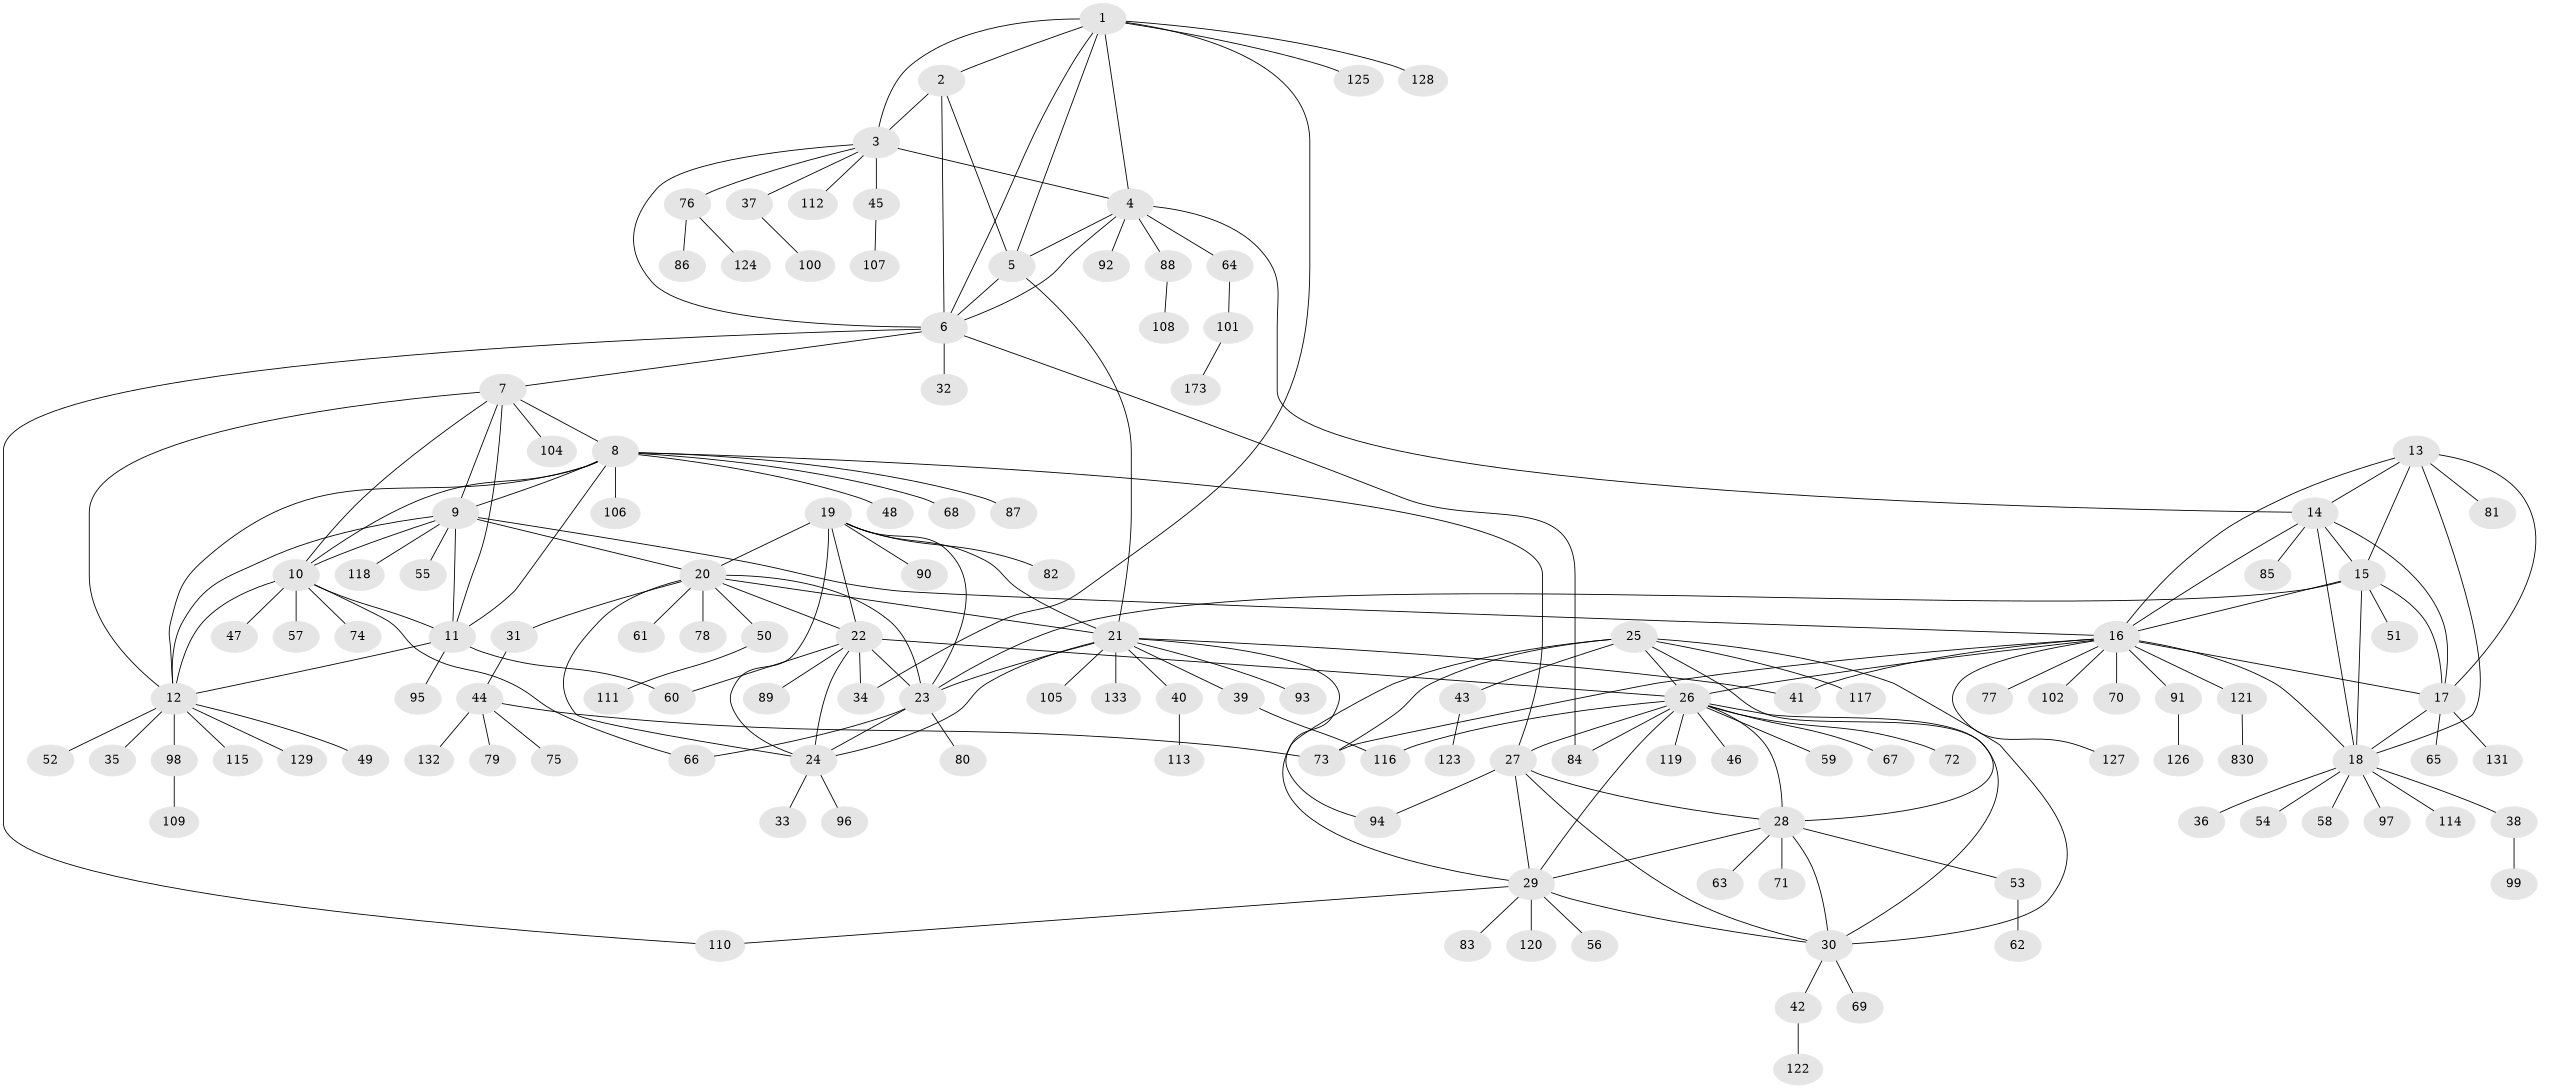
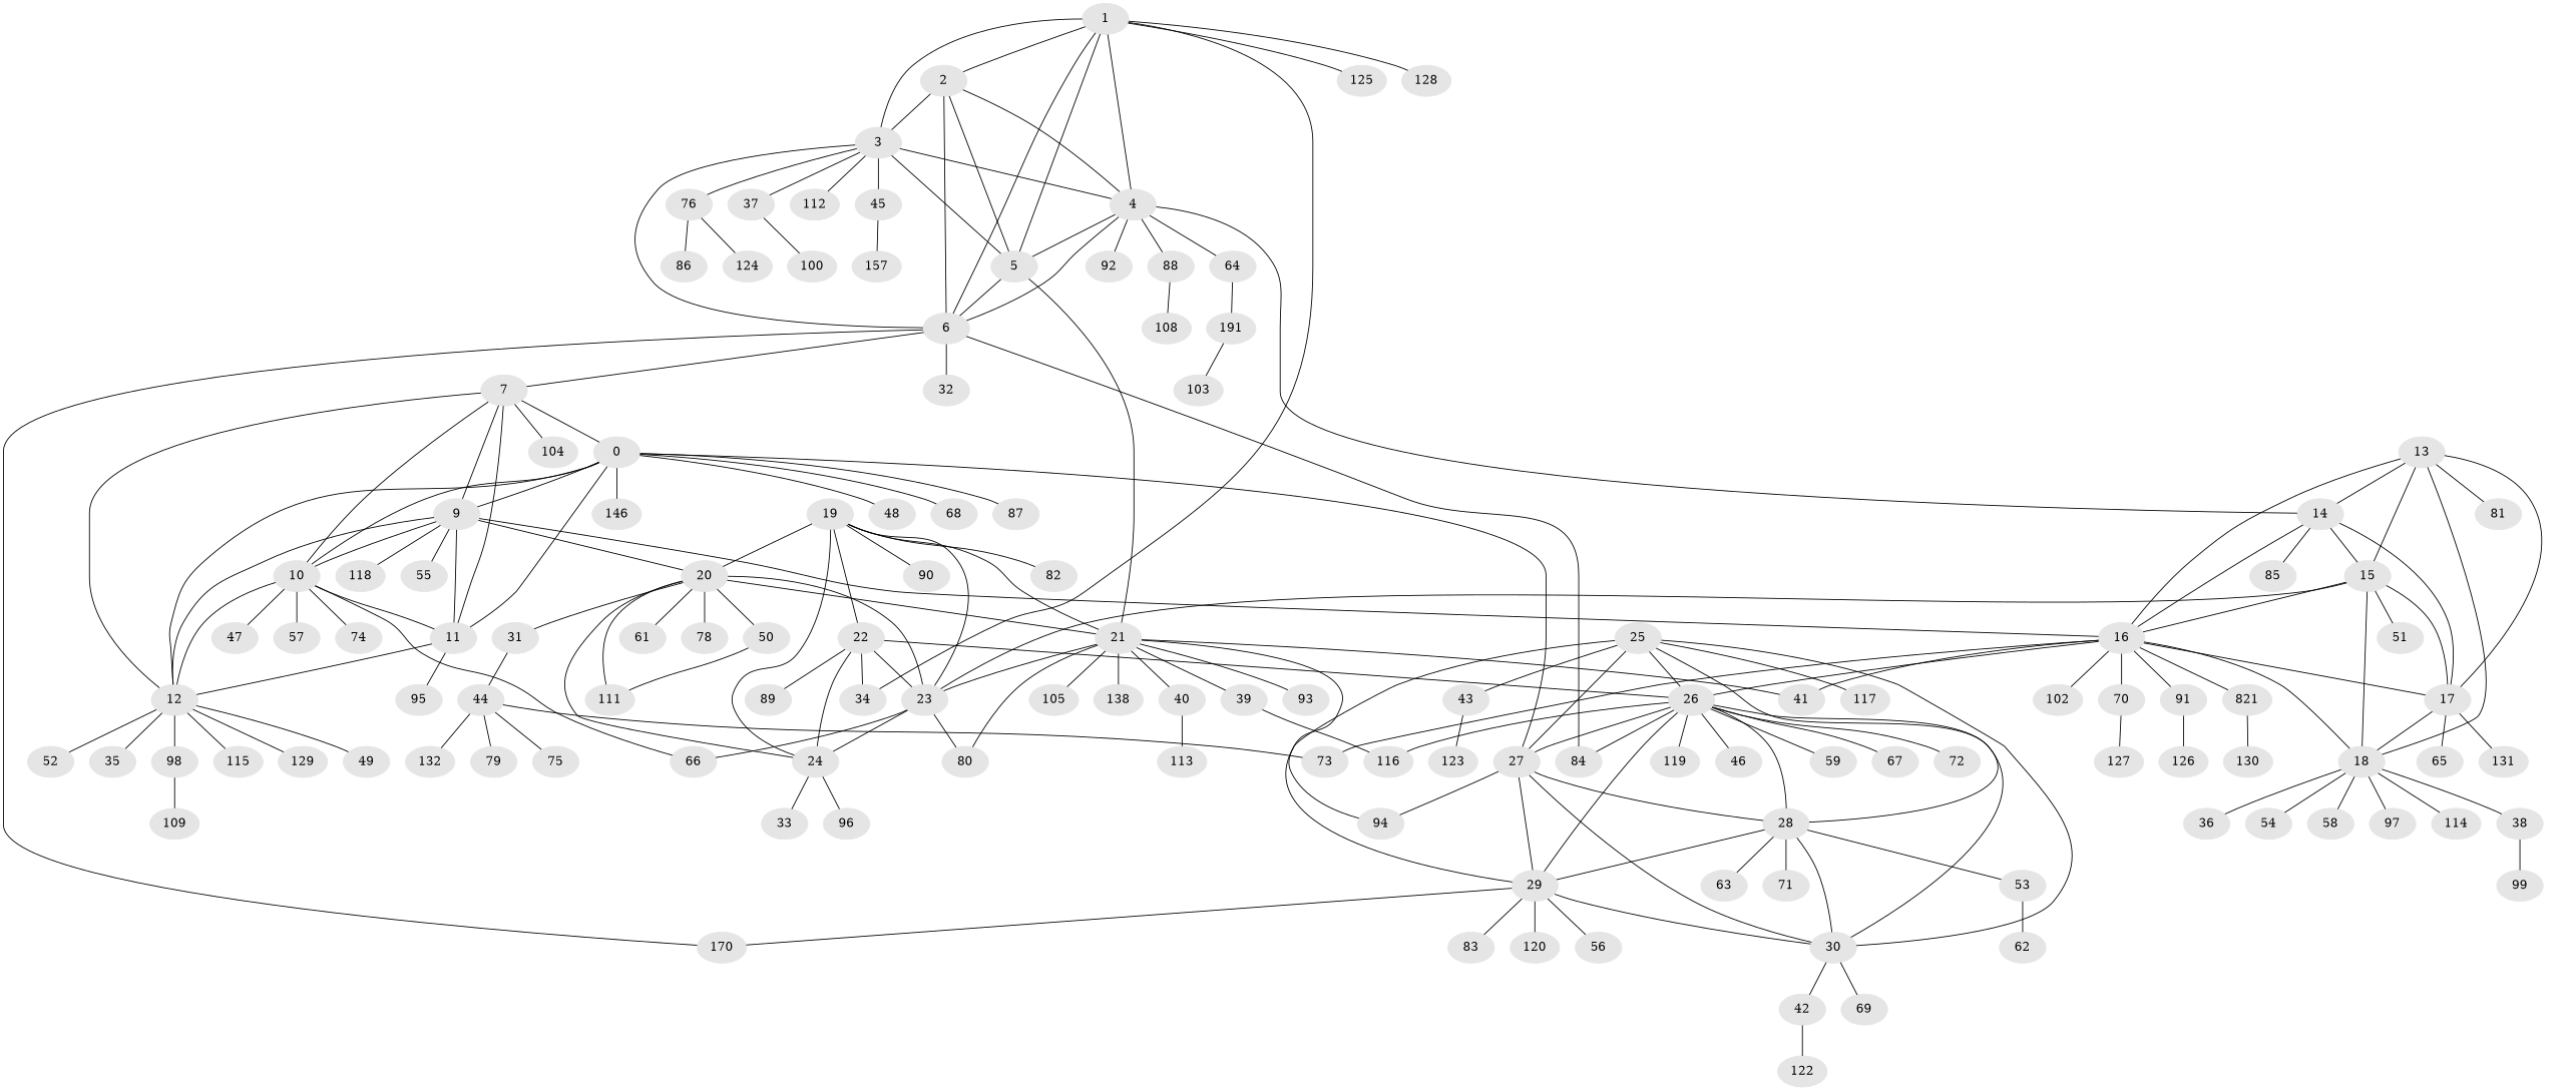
  graph {
    node [color=gray90 style=filled]
    1
    2
    3
    4
    5
    6
    34
    125
    128
    37
    45
    76
    112
    14
    64
    88
    92
    21
    7
    32
    84
-   110
+   110 [label=170]
    26
    27
    116
    28
    29
    30
    46
    59
    67
    72
    119
    100
-   107
+   107 [label=157]
    86
    124
    16
    15
    17
    18
    85
-   101
+   101 [label=191]
    108
    23
    41
    24
    39
    40
    93
    94
    105
-   133
-   8
+   133 [label=138]
+   8 [label=0]
    9
    10
    11
    12
    104
    48
    68
    87
-   106
+   106 [label=146]
    20
    55
    118
    47
    57
    66
    74
-   60
    95
    35
    49
    52
    98
    115
    129
    70
    73
-   77
    91
    102
-   121
+   121 [label=821]
    127
    22
    31
    50
    61
    78
    109
    13
    81
    51
    65
    131
    36
    38
    54
    58
    97
    114
    80
    126
-   130 [label=830]
+   130
    99
    19
    82
    90
    89
    33
    96
    44
    111
    113
    25
    43
    117
    53
    63
    71
    56
    83
    120
    42
    69
    123
    62
    122
    75
    79
    132
-   103 [label=173]
+   103
    1 -- 2
    1 -- 3
    1 -- 4
    1 -- 5
    1 -- 6
    1 -- 34
    1 -- 125
    1 -- 128
    2 -- 3
+   2 -- 4
    2 -- 5
    2 -- 6
    3 -- 4
+   3 -- 5
    3 -- 6
    3 -- 37
    3 -- 45
    3 -- 76
    3 -- 112
    4 -- 5
    4 -- 6
    4 -- 14
    4 -- 64
    4 -- 88
    4 -- 92
    5 -- 6
    5 -- 21
    6 -- 7
    6 -- 32
    6 -- 84
    6 -- 110
    37 -- 100
    45 -- 107
    76 -- 86
    76 -- 124
    14 -- 16
    14 -- 15
    14 -- 17
-   14 -- 18
    14 -- 85
    64 -- 101
    88 -- 108
    21 -- 23
    21 -- 41
-   21 -- 24
+   21 -- 80
    21 -- 39
    21 -- 40
    21 -- 93
    21 -- 94
    21 -- 105
    21 -- 133
    7 -- 8
    7 -- 9
    7 -- 10
    7 -- 11
    7 -- 12
    7 -- 104
    26 -- 84
    26 -- 27
    26 -- 116
    26 -- 28
    26 -- 29
    26 -- 30
    26 -- 46
    26 -- 59
    26 -- 67
    26 -- 72
    26 -- 119
    27 -- 28
    27 -- 29
    27 -- 30
    27 -- 94
    28 -- 29
    28 -- 30
    28 -- 53
    28 -- 63
    28 -- 71
    29 -- 110
    29 -- 30
    29 -- 56
    29 -- 83
    29 -- 120
    30 -- 42
    30 -- 69
    16 -- 26
    16 -- 17
    16 -- 18
    16 -- 41
    16 -- 70
    16 -- 73
-   16 -- 77
    16 -- 91
    16 -- 102
    16 -- 121
-   16 -- 127
+   70 -- 127
    15 -- 16
    15 -- 17
    15 -- 18
    15 -- 23
    15 -- 51
    17 -- 18
    17 -- 65
    17 -- 131
    18 -- 36
    18 -- 38
    18 -- 54
    18 -- 58
    18 -- 97
    18 -- 114
    101 -- 103
    23 -- 24
    23 -- 66
    23 -- 80
    24 -- 33
    24 -- 96
    39 -- 116
    40 -- 113
    8 -- 27
    8 -- 9
    8 -- 10
    8 -- 11
    8 -- 12
    8 -- 48
    8 -- 68
    8 -- 87
    8 -- 106
    9 -- 16
    9 -- 10
    9 -- 11
    9 -- 12
    9 -- 20
    9 -- 55
    9 -- 118
    10 -- 11
    10 -- 12
    10 -- 47
    10 -- 57
    10 -- 66
    10 -- 74
    11 -- 12
-   11 -- 60
    11 -- 95
    12 -- 35
    12 -- 49
    12 -- 52
    12 -- 98
    12 -- 115
    12 -- 129
    20 -- 21
    20 -- 23
    20 -- 24
-   20 -- 22
+   20 -- 111
    20 -- 31
    20 -- 50
    20 -- 61
    20 -- 78
    98 -- 109
    91 -- 126
    121 -- 130
    22 -- 34
    22 -- 26
    22 -- 23
    22 -- 24
-   22 -- 60
    22 -- 89
    31 -- 44
    50 -- 111
    13 -- 14
    13 -- 16
    13 -- 15
    13 -- 17
    13 -- 18
    13 -- 81
    38 -- 99
    19 -- 21
    19 -- 23
    19 -- 24
    19 -- 20
    19 -- 22
    19 -- 82
    19 -- 90
    44 -- 73
    44 -- 75
    44 -- 79
    44 -- 132
    25 -- 26
-   25 -- 73
+   25 -- 27
    25 -- 28
    25 -- 29
    25 -- 30
    25 -- 43
    25 -- 117
    43 -- 123
    53 -- 62
    42 -- 122
  }
